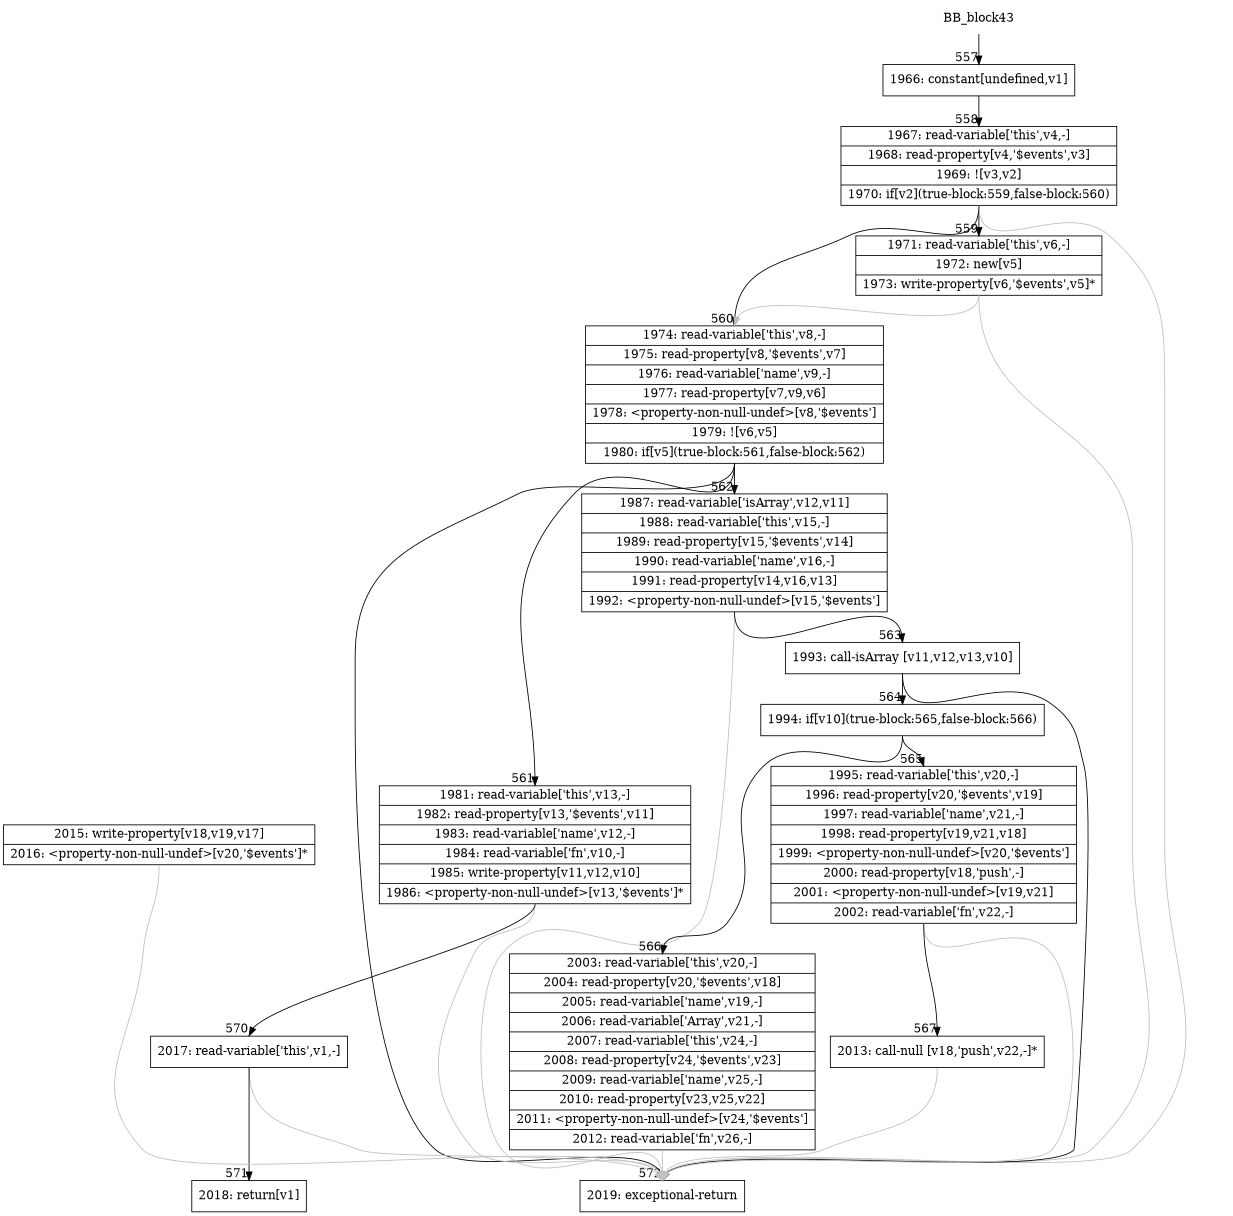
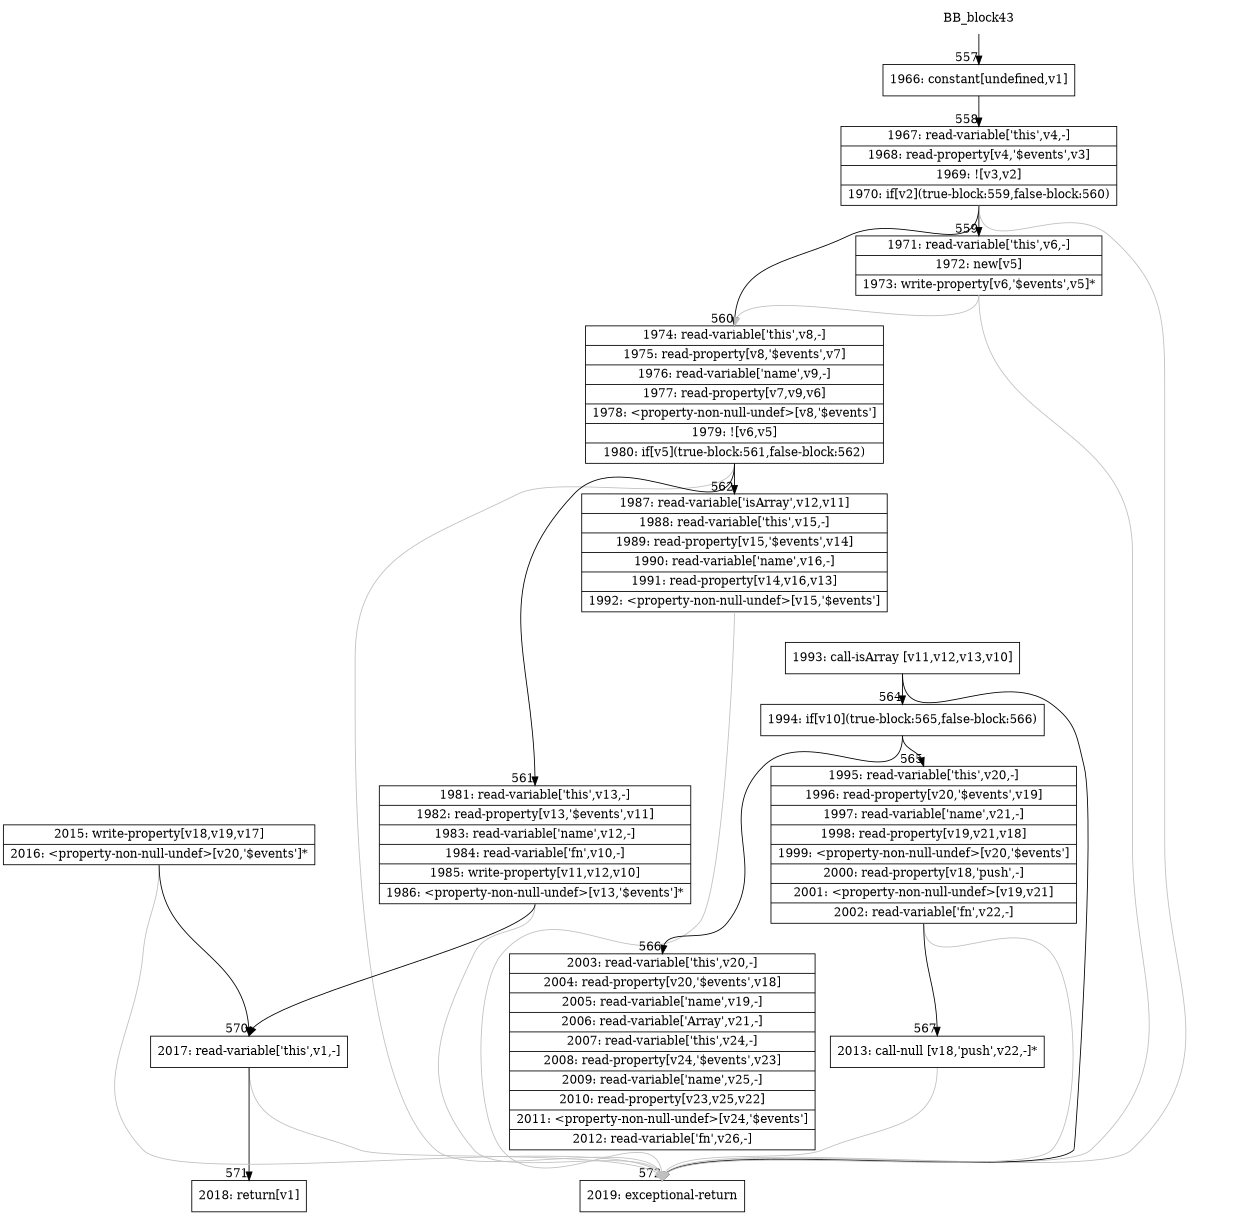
  digraph {
    rankdir=TD
    node [shape=record]
    edge [headport=n tailport=s]
    n1 [label=BB_block43 shape=none]
    n2 [label="{1966: constant[undefined,v1]}"]
    n3 [label="{1967: read-variable['this',v4,-]|1968: read-property[v4,'$events',v3]|1969: ![v3,v2]|1970: if[v2](true-block:559,false-block:560)}"]
    n4 [label="{1971: read-variable['this',v6,-]|1972: new[v5]|1973: write-property[v6,'$events',v5]*}"]
    n5 [label="{1974: read-variable['this',v8,-]|1975: read-property[v8,'$events',v7]|1976: read-variable['name',v9,-]|1977: read-property[v7,v9,v6]|1978: \<property-non-null-undef\>[v8,'$events']|1979: ![v6,v5]|1980: if[v5](true-block:561,false-block:562)}"]
    n6 [label="{2019: exceptional-return}"]
    n7 [label="{1981: read-variable['this',v13,-]|1982: read-property[v13,'$events',v11]|1983: read-variable['name',v12,-]|1984: read-variable['fn',v10,-]|1985: write-property[v11,v12,v10]|1986: \<property-non-null-undef\>[v13,'$events']*}"]
    n8 [label="{1987: read-variable['isArray',v12,v11]|1988: read-variable['this',v15,-]|1989: read-property[v15,'$events',v14]|1990: read-variable['name',v16,-]|1991: read-property[v14,v16,v13]|1992: \<property-non-null-undef\>[v15,'$events']}"]
    n9 [label="{2017: read-variable['this',v1,-]}"]
    n10 [label="{1993: call-isArray [v11,v12,v13,v10]}"]
    n11 [label="{2018: return[v1]}"]
    n12 [label="{1994: if[v10](true-block:565,false-block:566)}"]
    n13 [label="{1995: read-variable['this',v20,-]|1996: read-property[v20,'$events',v19]|1997: read-variable['name',v21,-]|1998: read-property[v19,v21,v18]|1999: \<property-non-null-undef\>[v20,'$events']|2000: read-property[v18,'push',-]|2001: \<property-non-null-undef\>[v19,v21]|2002: read-variable['fn',v22,-]}"]
    n14 [label="{2003: read-variable['this',v20,-]|2004: read-property[v20,'$events',v18]|2005: read-variable['name',v19,-]|2006: read-variable['Array',v21,-]|2007: read-variable['this',v24,-]|2008: read-property[v24,'$events',v23]|2009: read-variable['name',v25,-]|2010: read-property[v23,v25,v22]|2011: \<property-non-null-undef\>[v24,'$events']|2012: read-variable['fn',v26,-]}"]
    n15 [label="{2013: call-null [v18,'push',v22,-]*}"]
    n16 [label="{2015: write-property[v18,v19,v17]|2016: \<property-non-null-undef\>[v20,'$events']*}"]
    n1 -> n2 [headlabel="    557"]
    n2 -> n3 [headlabel="      558"]
    n3 -> n4 [headlabel="      559"]
    n3 -> n5 [headlabel="      560"]
    n3 -> n6 [color=gray headlabel="      572"]
    n4 -> n5 [color=gray]
    n4 -> n6 [color=gray]
-   n5 -> n6 [color=black]
+   n5 -> n6 [color=gray]
    n5 -> n7 [headlabel="      561"]
    n5 -> n8 [headlabel="      562"]
    n7 -> n6 [color=gray]
    n7 -> n9 [headlabel="      570"]
    n8 -> n6 [color=gray]
-   n8 -> n10 [headlabel="      563"]
    n9 -> n6 [color=gray]
    n9 -> n11 [headlabel="      571"]
    n10 -> n6 [color=black]
    n10 -> n12 [headlabel="      564"]
    n12 -> n13 [headlabel="      565"]
    n12 -> n14 [headlabel="      566"]
    n13 -> n6 [color=gray]
    n13 -> n15 [headlabel="      567"]
-   n14 -> n6 [color=gray]
    n15 -> n6 [color=gray]
    n16 -> n6 [color=gray]
+   n16 -> n9
  }
